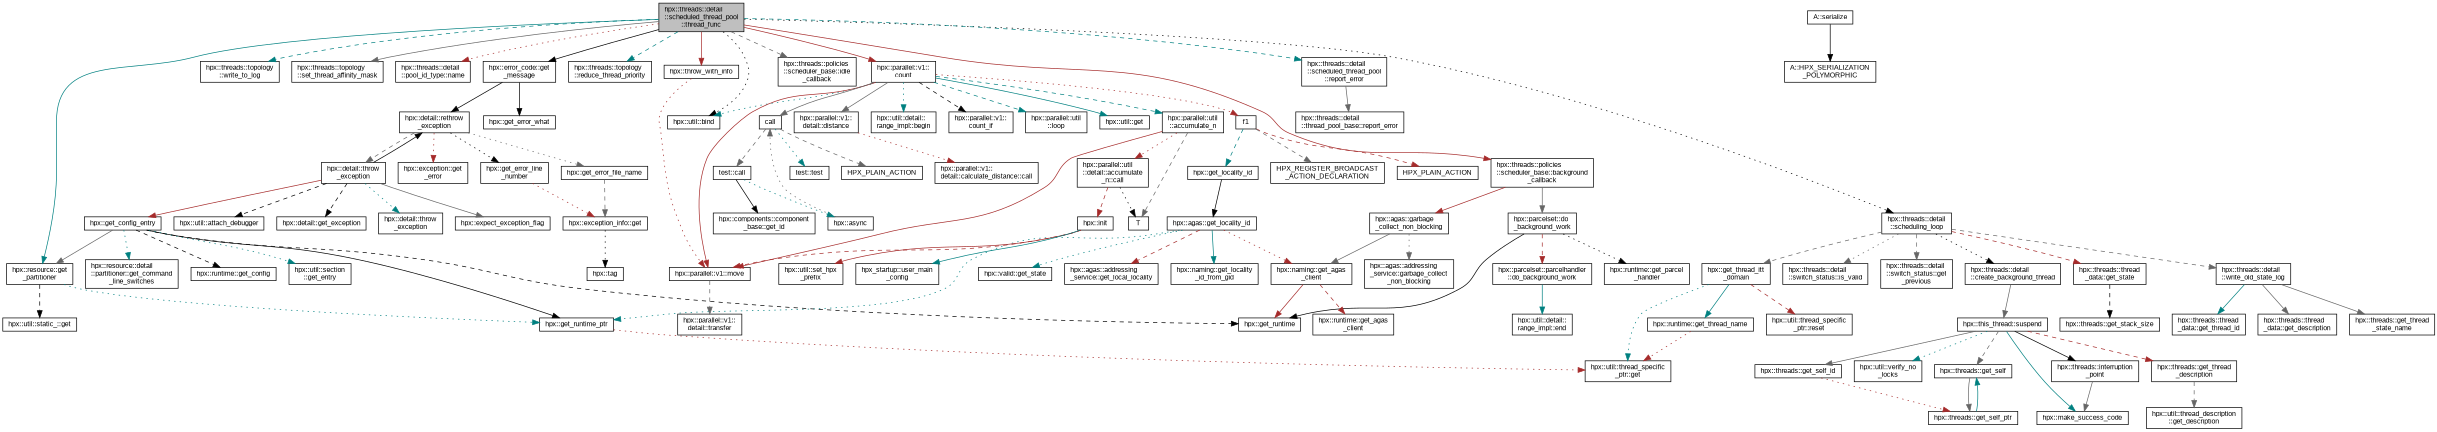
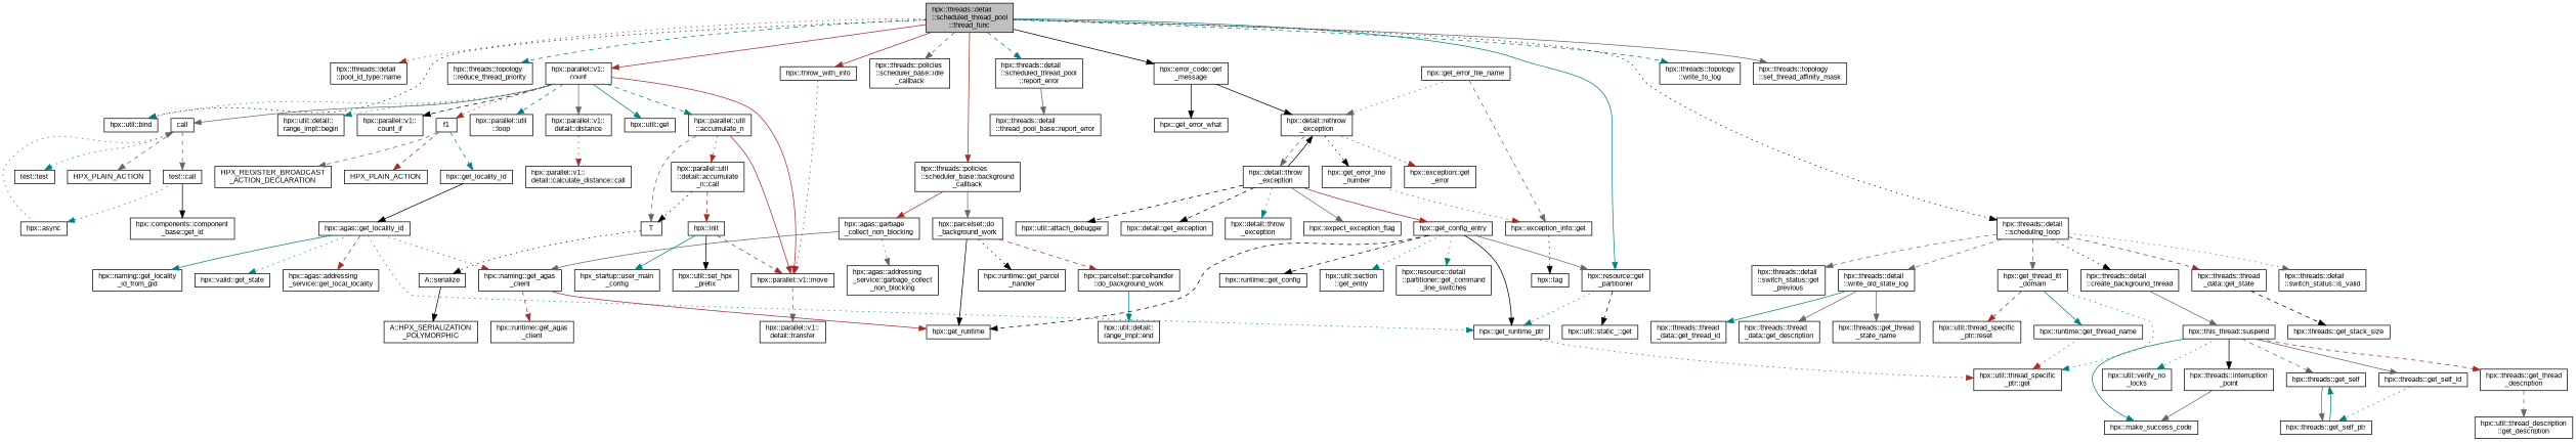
  digraph {
    fontname="Liberation Sans"
    rankdir=TB
    node [color=black fillcolor=white fontname="Liberation Sans" fontsize=10 shape=record style=filled]
    edge [color=gray40 fontname="Liberation Sans" fontsize=10 labelfontname=Helvetica labelfontsize=10 style=solid]
    n1 [fillcolor=grey75 fontcolor=black height=0.2 label="hpx::threads::detail\l::scheduled_thread_pool\l::thread_func" width=0.4]
    n2 [height=0.2 label="hpx::resource::get\l_partitioner" width=0.4]
    n3 [height=0.2 label="hpx::threads::topology\l::write_to_log" width=0.4]
    n4 [height=0.2 label="hpx::threads::topology\l::set_thread_affinity_mask" width=0.4]
    n5 [height=0.2 label="hpx::threads::detail\l::pool_id_type::name" width=0.4]
    n6 [height=0.2 label="hpx::error_code::get\l_message" width=0.4]
    n7 [height=0.2 label="hpx::threads::topology\l::reduce_thread_priority" width=0.4]
    n8 [height=0.2 label="hpx::parallel::v1::\lcount" width=0.4]
    n9 [height=0.2 label="hpx::util::bind" width=0.4]
    n10 [height=0.2 label="hpx::threads::policies\l::scheduler_base::idle\l_callback" width=0.4]
    n11 [height=0.2 label="hpx::threads::policies\l::scheduler_base::background\l_callback" width=0.4]
    n12 [height=0.2 label="hpx::threads::detail\l::scheduling_loop" width=0.4]
    n13 [height=0.2 label="hpx::threads::detail\l::scheduled_thread_pool\l::report_error" width=0.4]
    n14 [height=0.2 label="hpx::throw_with_info" width=0.4]
    n15 [height=0.2 label="hpx::util::static_::get" width=0.4]
    n16 [height=0.2 label="hpx::get_runtime_ptr" width=0.4]
    n17 [height=0.2 label="hpx::detail::rethrow\l_exception" width=0.4]
    n18 [height=0.2 label="hpx::get_error_what" width=0.4]
    n19 [height=0.2 label="hpx::parallel::v1::\lcount_if" width=0.4]
    n20 [height=0.2 label=f1 width=0.4]
    n21 [height=0.2 label="hpx::parallel::util\l::loop" width=0.4]
    n22 [height=0.2 label="hpx::parallel::v1::move" width=0.4]
    n23 [height=0.2 label="hpx::util::get" width=0.4]
    n24 [height=0.2 label=call width=0.4]
    n25 [height=0.2 label="hpx::parallel::v1::\ldetail::distance" width=0.4]
    n26 [height=0.2 label="hpx::parallel::util\l::accumulate_n" width=0.4]
    n27 [height=0.2 label="hpx::util::detail::\lrange_impl::begin" width=0.4]
    n28 [height=0.2 label="hpx::parcelset::do\l_background_work" width=0.4]
    n29 [height=0.2 label="hpx::agas::garbage\l_collect_non_blocking" width=0.4]
    n30 [height=0.2 label="hpx::get_thread_itt\l_domain" width=0.4]
    n31 [height=0.2 label="hpx::threads::detail\l::create_background_thread" width=0.4]
    n32 [height=0.2 label="hpx::threads::thread\l_data::get_state" width=0.4]
    n33 [height=0.2 label="hpx::threads::detail\l::write_old_state_log" width=0.4]
    n34 [height=0.2 label="hpx::threads::detail\l::switch_status::is_valid" width=0.4]
    n35 [height=0.2 label="hpx::threads::detail\l::switch_status::get\l_previous" width=0.4]
    n36 [height=0.2 label="hpx::threads::detail\l::thread_pool_base::report_error" width=0.4]
    n37 [height=0.2 label="hpx::util::thread_specific\l_ptr::get" width=0.4]
    n38 [height=0.2 label="hpx::detail::throw\l_exception" width=0.4]
    n39 [height=0.2 label="hpx::exception::get\l_error" width=0.4]
    n40 [height=0.2 label="hpx::get_error_file_name" width=0.4]
    n41 [height=0.2 label="hpx::get_error_line\l_number" width=0.4]
    n42 [height=0.2 label="hpx::expect_exception_flag" width=0.4]
    n43 [height=0.2 label="hpx::get_config_entry" width=0.4]
    n44 [height=0.2 label="hpx::util::attach_debugger" width=0.4]
    n45 [height=0.2 label="hpx::detail::get_exception" width=0.4]
    n46 [height=0.2 label="hpx::detail::throw\l_exception" width=0.4]
    n47 [height=0.2 label="hpx::exception_info::get" width=0.4]
    n48 [height=0.2 label="hpx::get_runtime" width=0.4]
    n49 [height=0.2 label="hpx::runtime::get_config" width=0.4]
    n50 [height=0.2 label="hpx::util::section\l::get_entry" width=0.4]
    n51 [height=0.2 label="hpx::resource::detail\l::partitioner::get_command\l_line_switches" width=0.4]
    n52 [height=0.2 label="hpx::tag" width=0.4]
    n53 [height=0.2 label="hpx::get_locality_id" width=0.4]
    n54 [height=0.2 label=HPX_PLAIN_ACTION width=0.4]
    n55 [height=0.2 label="HPX_REGISTER_BROADCAST\l_ACTION_DECLARATION" width=0.4]
    n56 [height=0.2 label="hpx::parallel::v1::\ldetail::transfer" width=0.4]
    n57 [height=0.2 label="test::test" width=0.4]
    n58 [height=0.2 label=HPX_PLAIN_ACTION width=0.4]
    n59 [height=0.2 label="test::call" width=0.4]
    n60 [height=0.2 label="hpx::parallel::v1::\ldetail::calculate_distance::call" width=0.4]
    n61 [height=0.2 label="hpx::parallel::util\l::detail::accumulate\l_n::call" width=0.4]
    n62 [height=0.2 label=T width=0.4]
    n63 [height=0.2 label="hpx::agas::get_locality_id" width=0.4]
    n64 [height=0.2 label="hpx::valid::get_state" width=0.4]
    n65 [height=0.2 label="hpx::naming::get_agas\l_client" width=0.4]
    n66 [height=0.2 label="hpx::agas::addressing\l_service::get_local_locality" width=0.4]
    n67 [height=0.2 label="hpx::naming::get_locality\l_id_from_gid" width=0.4]
    n68 [height=0.2 label="hpx::runtime::get_agas\l_client" width=0.4]
    n69 [height=0.2 label="hpx::util::detail::\lrange_impl::end" width=0.4]
    n70 [height=0.2 label="hpx::async" width=0.4]
    n71 [height=0.2 label="hpx::components::component\l_base::get_id" width=0.4]
    n72 [height=0.2 label="hpx::init" width=0.4]
    n73 [height=0.2 label="A::serialize" width=0.4]
    n74 [height=0.2 label="hpx::util::set_hpx\l_prefix" width=0.4]
    n75 [height=0.2 label="hpx_startup::user_main\l_config" width=0.4]
    n76 [height=0.2 label="A::HPX_SERIALIZATION\l_POLYMORPHIC" width=0.4]
    n77 [height=0.2 label="hpx::runtime::get_parcel\l_handler" width=0.4]
    n78 [height=0.2 label="hpx::parcelset::parcelhandler\l::do_background_work" width=0.4]
    n79 [height=0.2 label="hpx::agas::addressing\l_service::garbage_collect\l_non_blocking" width=0.4]
    n80 [height=0.2 label="hpx::util::thread_specific\l_ptr::reset" width=0.4]
    n81 [height=0.2 label="hpx::runtime::get_thread_name" width=0.4]
    n82 [height=0.2 label="hpx::this_thread::suspend" width=0.4]
    n83 [height=0.2 label="hpx::threads::get_stack_size" width=0.4]
    n84 [height=0.2 label="hpx::threads::thread\l_data::get_thread_id" width=0.4]
    n85 [height=0.2 label="hpx::threads::thread\l_data::get_description" width=0.4]
    n86 [height=0.2 label="hpx::threads::get_thread\l_state_name" width=0.4]
    n87 [height=0.2 label="hpx::threads::get_self" width=0.4]
    n88 [height=0.2 label="hpx::threads::get_self_id" width=0.4]
    n89 [height=0.2 label="hpx::threads::interruption\l_point" width=0.4]
    n90 [height=0.2 label="hpx::make_success_code" width=0.4]
    n91 [height=0.2 label="hpx::util::verify_no\l_locks" width=0.4]
    n92 [height=0.2 label="hpx::threads::get_thread\l_description" width=0.4]
    n93 [height=0.2 label="hpx::threads::get_self_ptr" width=0.4]
    n94 [height=0.2 label="hpx::util::thread_description\l::get_description" width=0.4]
    n1 -> n2 [color=teal]
    n1 -> n3 [color=teal style=dashed]
    n1 -> n4
    n1 -> n5 [color=brown style=dotted]
    n1 -> n6 [color=black]
    n1 -> n7 [color=teal style=dashed]
    n1 -> n8 [color=brown]
    n1 -> n9 [color=black style=dotted]
    n1 -> n10 [style=dashed]
    n1 -> n11 [color=brown]
    n1 -> n12 [color=black style=dotted]
    n1 -> n13 [color=teal style=dashed]
    n1 -> n14 [color=brown]
    n2 -> n15 [color=black style=dashed]
    n2 -> n16 [color=teal style=dotted]
    n6 -> n17 [color=black]
    n6 -> n18 [color=black]
    n8 -> n9 [color=teal style=dotted]
    n8 -> n19 [color=black style=dashed]
    n8 -> n20 [color=brown style=dotted]
    n8 -> n21 [color=teal style=dashed]
    n8 -> n22 [color=brown]
    n8 -> n23 [color=teal]
    n8 -> n24
    n8 -> n25
    n8 -> n26 [color=teal style=dashed]
    n8 -> n27 [color=teal style=dotted]
    n11 -> n28
    n11 -> n29 [color=brown]
    n12 -> n30 [style=dashed]
    n12 -> n31 [color=black style=dotted]
    n12 -> n32 [color=brown style=dashed]
    n12 -> n33 [style=dashed]
    n12 -> n34 [style=dotted]
    n12 -> n35 [style=dashed]
    n13 -> n36
    n14 -> n22 [color=brown style=dotted]
    n16 -> n37 [color=brown style=dotted]
    n17 -> n38 [style=dashed]
    n17 -> n39 [color=brown style=dotted]
-   n17 -> n40 [style=dotted]
+   n40 -> n17 [style=dotted]
    n17 -> n41 [color=black style=dotted]
    n20 -> n53 [color=teal style=dashed]
    n20 -> n54 [color=brown style=dashed]
    n20 -> n55 [style=dashed]
    n22 -> n56 [style=dashed]
    n24 -> n57 [color=teal style=dotted]
    n24 -> n58 [style=dashed]
    n24 -> n59 [style=dashed]
    n25 -> n60 [color=brown style=dotted]
    n26 -> n22 [color=brown]
    n26 -> n61 [color=brown style=dotted]
    n26 -> n62 [style=dashed]
    n28 -> n48 [color=black]
    n28 -> n77 [color=black style=dotted]
    n28 -> n78 [color=brown style=dashed]
    n29 -> n65
    n29 -> n79 [style=dotted]
    n30 -> n37 [color=teal style=dotted]
    n30 -> n80 [color=brown style=dashed]
    n30 -> n81 [color=teal]
    n31 -> n82
    n32 -> n83 [color=black style=dashed]
    n33 -> n84 [color=teal]
    n33 -> n85
    n33 -> n86
    n38 -> n17 [color=black]
    n38 -> n42
    n38 -> n43 [color=brown]
    n38 -> n44 [color=black style=dashed]
    n38 -> n45 [color=black style=dashed]
    n38 -> n46 [color=teal style=dotted]
    n40 -> n47 [style=dashed]
    n41 -> n47 [color=brown style=dotted]
    n43 -> n2
    n43 -> n16 [color=black]
    n43 -> n48 [color=black style=dashed]
    n43 -> n49 [color=black style=dashed]
    n43 -> n50 [color=teal style=dotted]
    n43 -> n51 [color=teal style=dotted]
    n47 -> n52 [color=black style=dotted]
    n53 -> n63 [color=black]
    n59 -> n70 [color=teal style=dotted]
    n59 -> n71 [color=black]
    n61 -> n62 [color=black style=dotted]
    n61 -> n72 [color=brown style=dashed]
+   n62 -> n73 [color=black style=dotted]
    n63 -> n16 [color=teal style=dotted]
    n63 -> n64 [color=teal style=dotted]
    n63 -> n65 [color=brown style=dotted]
    n63 -> n66 [color=brown style=dashed]
    n63 -> n67 [color=teal]
    n65 -> n48 [color=brown]
    n65 -> n68 [color=brown style=dashed]
    n70 -> n24 [style=dotted]
    n72 -> n22 [color=brown style=dashed]
-   n72 -> n74 [color=brown]
+   n72 -> n74 [color=black]
    n72 -> n75 [color=teal]
    n73 -> n76 [color=black]
    n78 -> n69 [color=teal]
    n81 -> n37 [color=brown style=dotted]
    n82 -> n87 [style=dashed]
    n82 -> n88
    n82 -> n89 [color=black]
    n82 -> n90 [color=teal]
    n82 -> n91 [color=teal style=dotted]
    n82 -> n92 [color=brown style=dashed]
    n87 -> n93
-   n88 -> n93 [color=brown style=dotted]
+   n88 -> n93 [color=teal style=dotted]
    n89 -> n90
    n92 -> n94 [style=dashed]
    n93 -> n87 [color=teal]
  }
